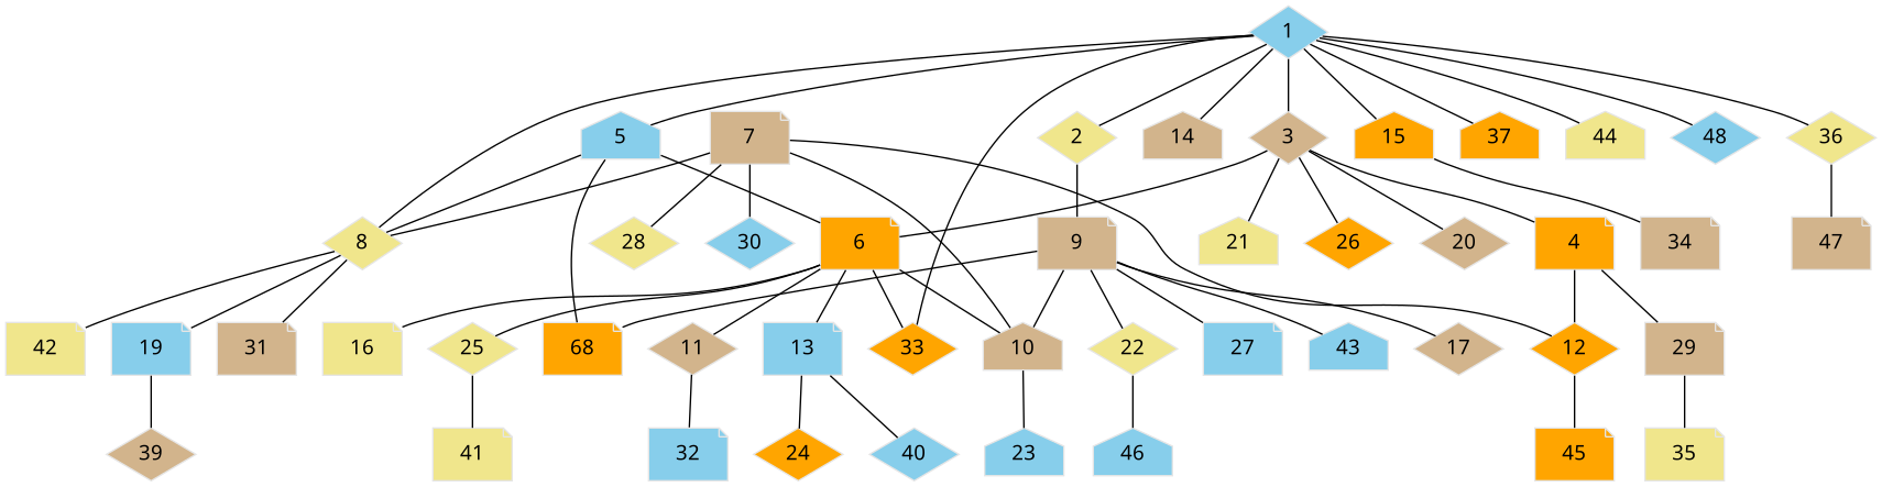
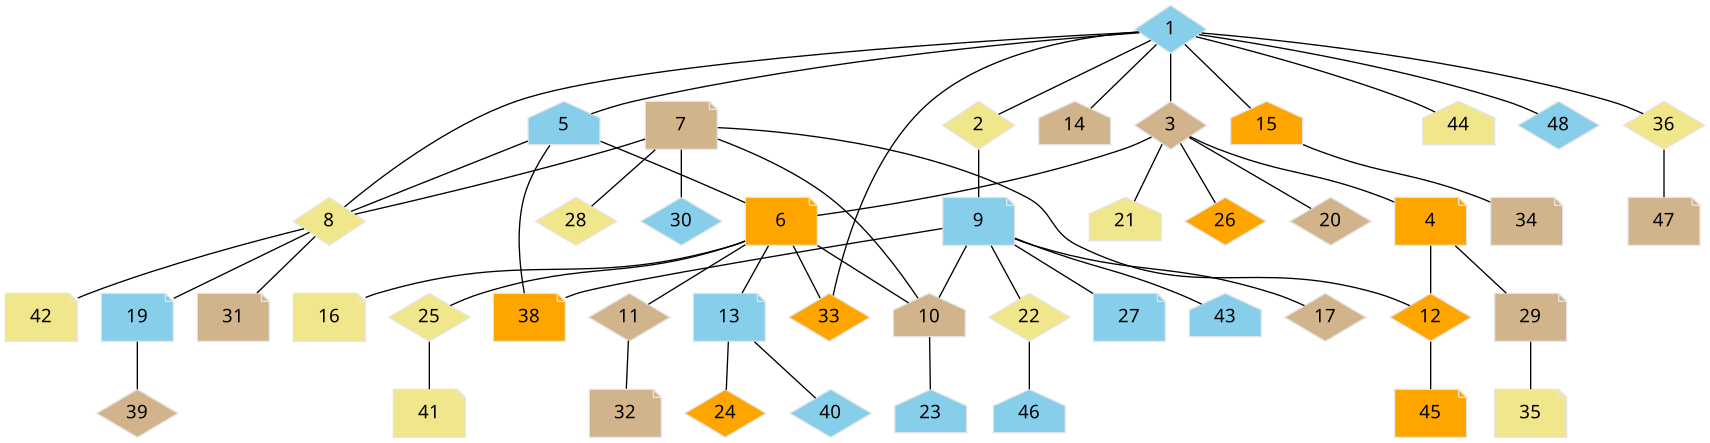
  graph {
    fontname="Noto Sans"
    node [color=gray90 fillcolor=tan fontname="Noto Sans" shape=diamond style=filled]
    edge [fontname="Noto Sans"]
    1 [fillcolor=skyblue]
    2 [fillcolor=khaki]
    3
    8 [fillcolor=khaki]
    14 [shape=house]
    15 [fillcolor=orange shape=house]
    33 [fillcolor=orange]
    36 [fillcolor=khaki]
-   37 [fillcolor=orange shape=house]
    44 [fillcolor=khaki shape=house]
    48 [fillcolor=skyblue]
    5 [fillcolor=skyblue shape=house]
-   9 [shape=note]
+   9 [fillcolor=skyblue shape=note]
    6 [fillcolor=orange shape=note]
    4 [fillcolor=orange shape=note]
    20
    21 [fillcolor=khaki shape=house]
    26 [fillcolor=orange]
    10 [shape=house]
    11
    13 [fillcolor=skyblue shape=note]
    16 [fillcolor=khaki shape=note]
    25 [fillcolor=khaki]
    19 [fillcolor=skyblue shape=note]
    31 [shape=note]
    42 [fillcolor=khaki shape=note]
    34 [shape=note]
    47 [shape=note]
-   38 [fillcolor=orange shape=note label=68]
+   38 [fillcolor=orange shape=note]
    17
    22 [fillcolor=khaki]
    27 [fillcolor=skyblue shape=note]
    43 [fillcolor=skyblue shape=house]
    29 [shape=note]
    12 [fillcolor=orange]
    23 [fillcolor=skyblue shape=house]
    7 [shape=note]
    28 [fillcolor=khaki]
    30 [fillcolor=skyblue]
    35 [fillcolor=khaki shape=note]
-   32 [fillcolor=skyblue shape=note]
+   32 [shape=note]
    24 [fillcolor=orange]
    40 [fillcolor=skyblue]
    41 [fillcolor=khaki shape=note]
    45 [fillcolor=orange shape=note]
    39
    46 [fillcolor=skyblue shape=house]
    1 -- 2
    1 -- 3
    1 -- 8
    1 -- 14
    1 -- 15
    1 -- 33
    1 -- 36
-   1 -- 37
    1 -- 44
    1 -- 48
    1 -- 5
    2 -- 9
    3 -- 6
    3 -- 4
    3 -- 20
    3 -- 21
    3 -- 26
    8 -- 19
    8 -- 31
    8 -- 42
    15 -- 34
    36 -- 47
    5 -- 8
    5 -- 6
    5 -- 38
    9 -- 10
    9 -- 38
    9 -- 17
    9 -- 22
    9 -- 27
    9 -- 43
    6 -- 33
    6 -- 10
    6 -- 11
    6 -- 13
    6 -- 16
    6 -- 25
    4 -- 29
    4 -- 12
    10 -- 23
    11 -- 32
    13 -- 24
    13 -- 40
    25 -- 41
    19 -- 39
    22 -- 46
    29 -- 35
    12 -- 45
    7 -- 8
    7 -- 10
    7 -- 12
    7 -- 28
    7 -- 30
  }
